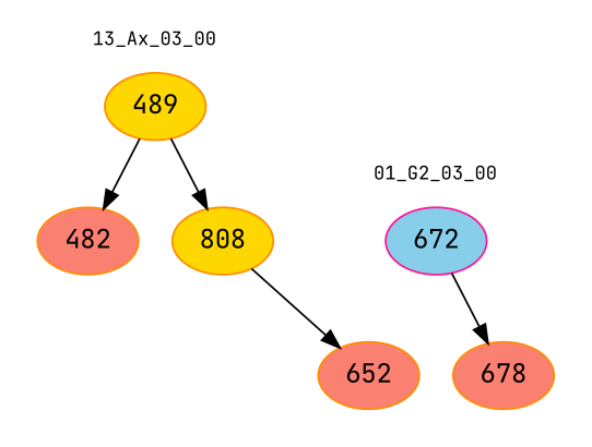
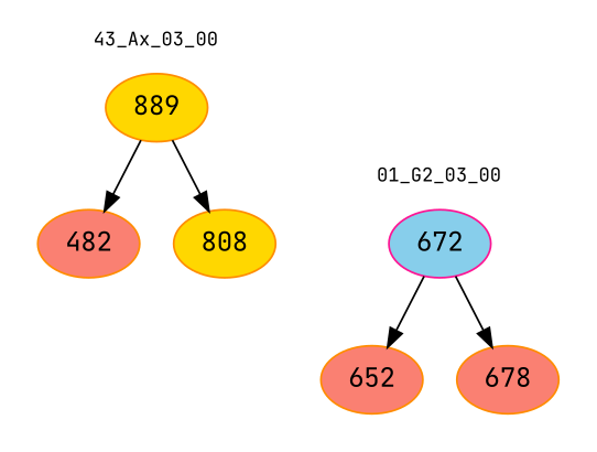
  digraph {
    fontname="JetBrains Mono"
    node [color=darkorange fillcolor=salmon fontname="JetBrains Mono" style=filled]
    edge [color=black fontname="JetBrains Mono"]
-   n1 [fillcolor=gold label=489]
+   n1 [fillcolor=gold label=889]
    n2 [label=482]
    n3 [fillcolor=gold label=808]
    n4 [color=deeppink fillcolor=skyblue label=672]
    n5 [label=652]
    n6 [label=678]
    subgraph cluster_1 {
      color=white
      fontsize=10
-     label="13_Ax_03_00"
+     label="43_Ax_03_00"
      n1
      n2
      n3
    }
    subgraph cluster_2 {
      color=white
      fontsize=10
      label="01_G2_03_00"
      n4
      n5
      n6
    }
    n1 -> n2
    n1 -> n3
-   n3 -> n5
+   n4 -> n5
    n4 -> n6
  }
